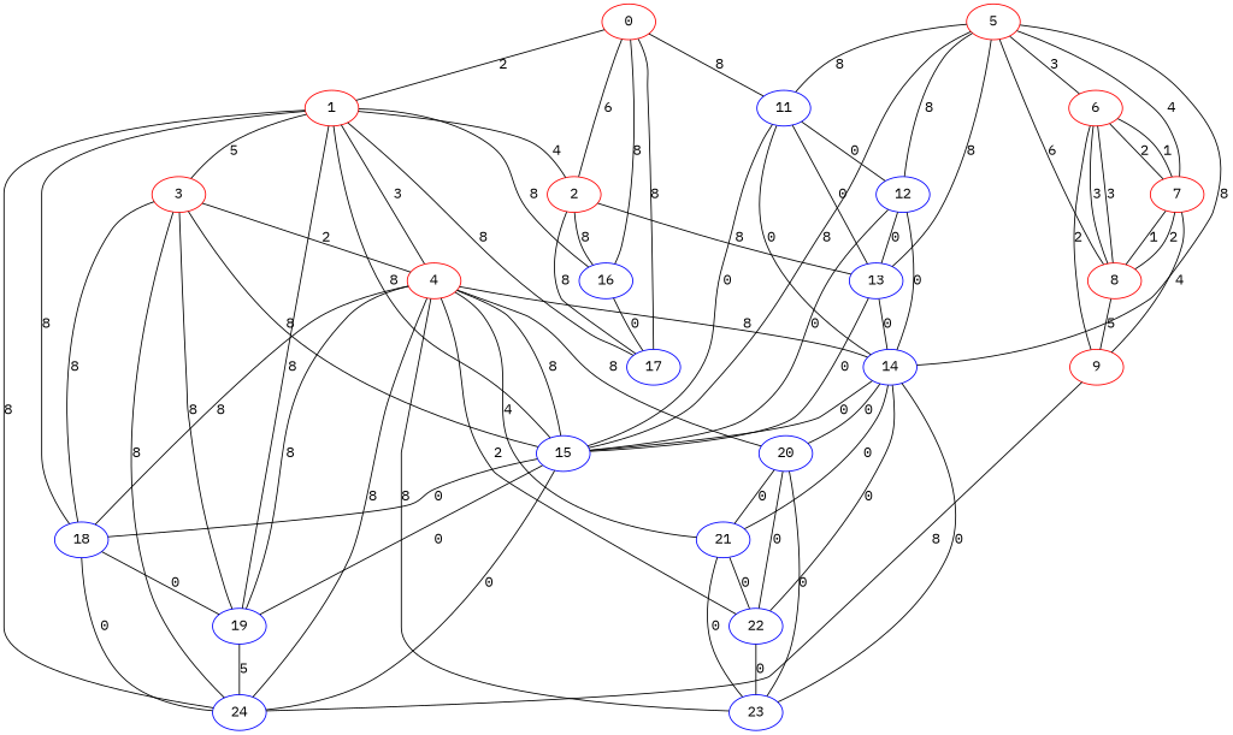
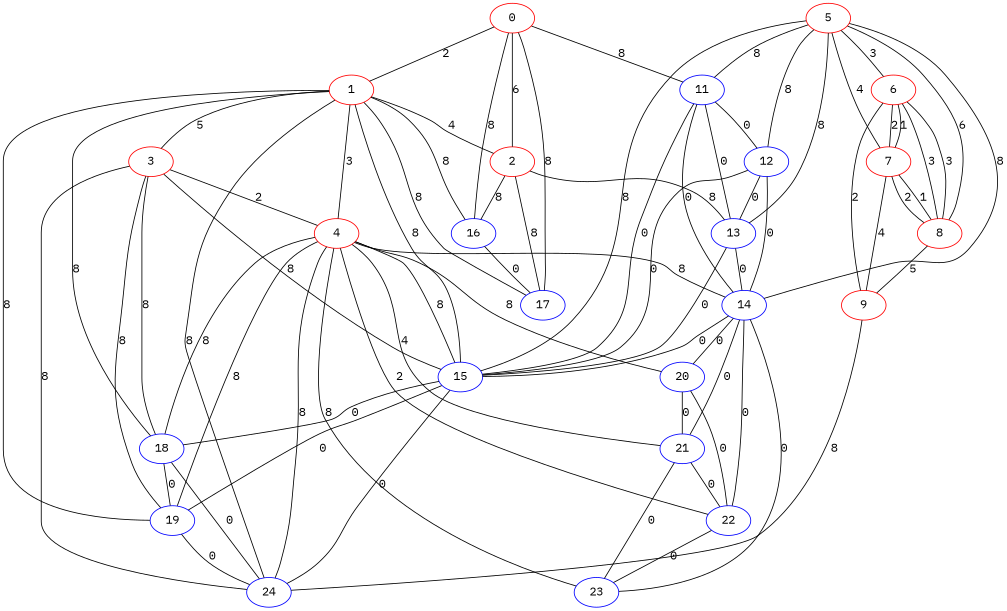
  graph {
    fontname="IBM Plex Mono"
    node [color=blue fontname="IBM Plex Mono" weight=3]
    edge [fontname="IBM Plex Mono"]
    0 [color=red weight=1]
    1 [color=red weight=1]
    2 [color=red weight=1]
    11
    16
    17
    3 [color=red weight=1]
    4 [color=red weight=1]
    15
    18
    19
    24
    13
    12
    14
    20
    21
    22
    23
    5 [color=red weight=1]
    6 [color=red weight=1]
    7 [color=red weight=1]
    8 [color=red weight=1]
    9 [color=red weight=1]
    0 -- 1 [label=2]
    0 -- 2 [label=6]
    0 -- 11 [label=8]
    0 -- 16 [label=8]
    0 -- 17 [label=8]
    1 -- 2 [label=4]
    1 -- 16 [label=8]
    1 -- 17 [label=8]
    1 -- 3 [label=5]
    1 -- 4 [label=3]
    1 -- 15 [label=8]
    1 -- 18 [label=8]
    1 -- 19 [label=8]
    1 -- 24 [label=8]
    2 -- 16 [label=8]
    2 -- 17 [label=8]
    2 -- 13 [label=8]
    11 -- 15 [label=0]
    11 -- 13 [label=0]
    11 -- 12 [label=0]
    11 -- 14 [label=0]
    16 -- 17 [label=0]
    3 -- 4 [label=2]
    3 -- 15 [label=8]
    3 -- 18 [label=8]
    3 -- 19 [label=8]
    3 -- 24 [label=8]
    4 -- 15 [label=8]
    4 -- 18 [label=8]
    4 -- 19 [label=8]
    4 -- 24 [label=8]
    4 -- 14 [label=8]
    4 -- 20 [label=8]
    4 -- 21 [label=4]
    4 -- 22 [label=2]
    4 -- 23 [label=8]
    15 -- 18 [label=0]
    15 -- 19 [label=0]
    15 -- 24 [label=0]
    18 -- 19 [label=0]
    18 -- 24 [label=0]
-   19 -- 24 [label=5]
+   19 -- 24 [label=0]
    13 -- 15 [label=0]
    13 -- 14 [label=0]
    12 -- 15 [label=0]
    12 -- 13 [label=0]
    12 -- 14 [label=0]
    14 -- 15 [label=0]
    14 -- 20 [label=0]
    14 -- 21 [label=0]
    14 -- 22 [label=0]
    14 -- 23 [label=0]
    20 -- 21 [label=0]
    20 -- 22 [label=0]
-   20 -- 23 [label=0]
    21 -- 22 [label=0]
    21 -- 23 [label=0]
    22 -- 23 [label=0]
    5 -- 11 [label=8]
    5 -- 15 [label=8]
    5 -- 13 [label=8]
    5 -- 12 [label=8]
    5 -- 14 [label=8]
    5 -- 6 [label=3]
    5 -- 7 [label=4]
    5 -- 8 [label=6]
    6 -- 7 [label=2]
    6 -- 7 [label=1]
    6 -- 8 [label=3]
    6 -- 8 [label=3]
    6 -- 9 [label=2]
    7 -- 8 [label=1]
    7 -- 8 [label=2]
    7 -- 9 [label=4]
    8 -- 9 [label=5]
    9 -- 24 [label=8]
  }
